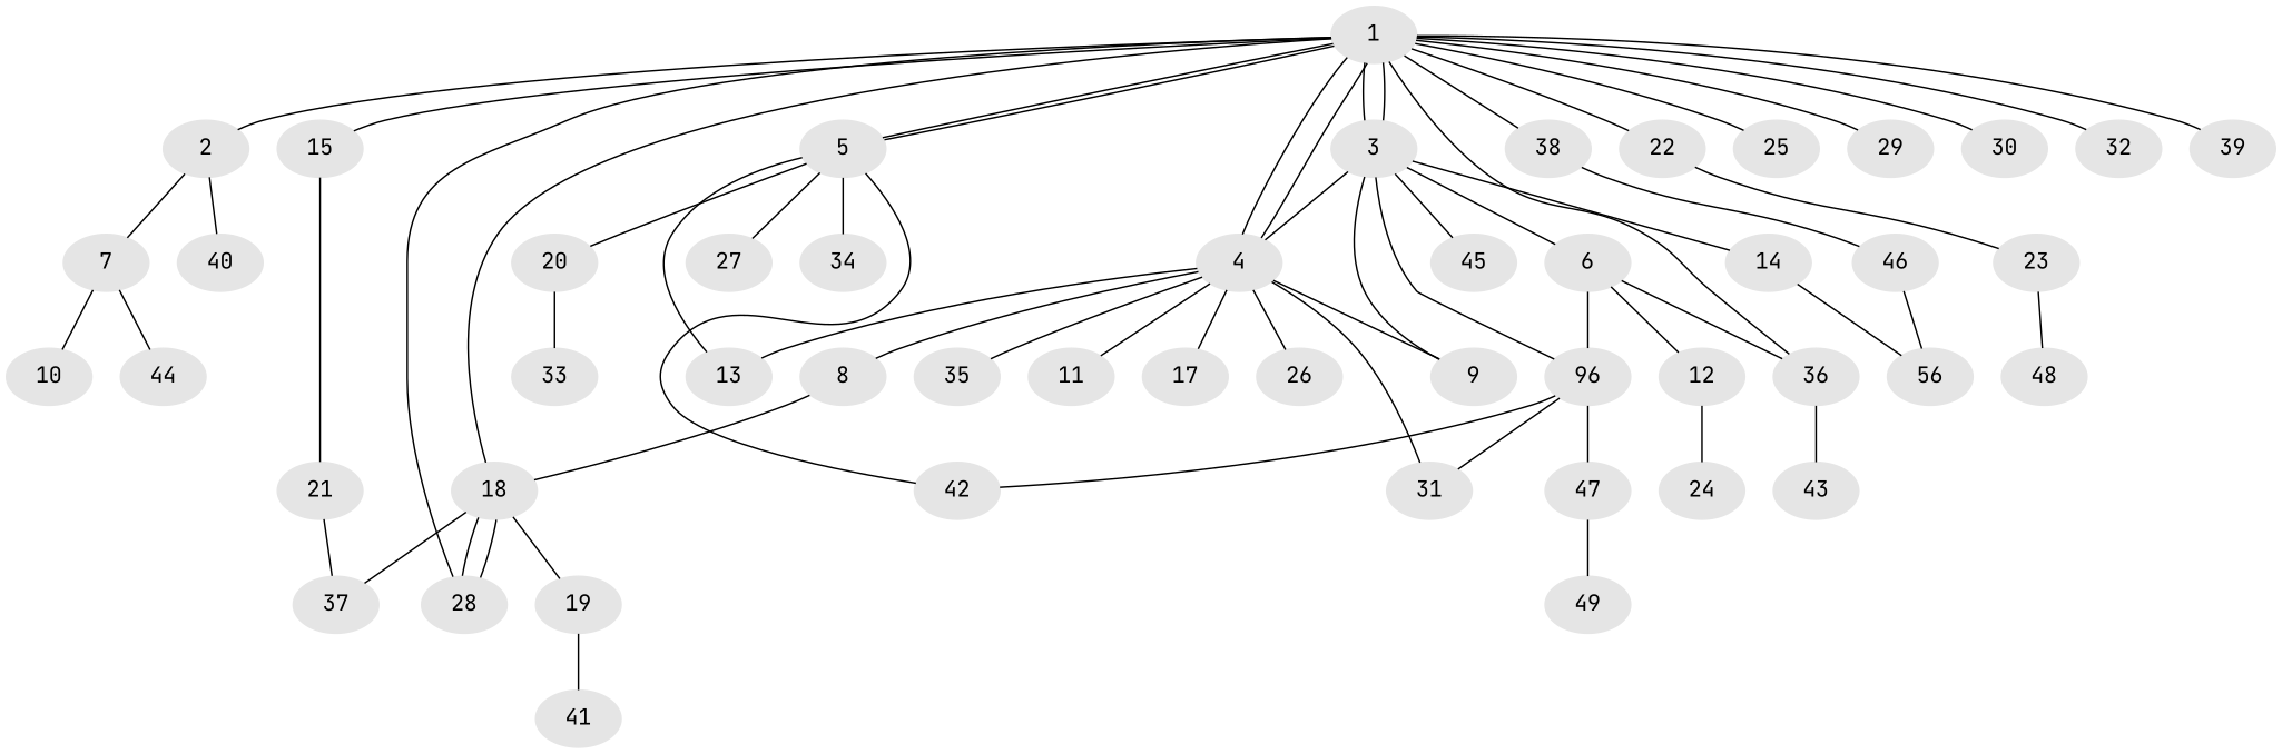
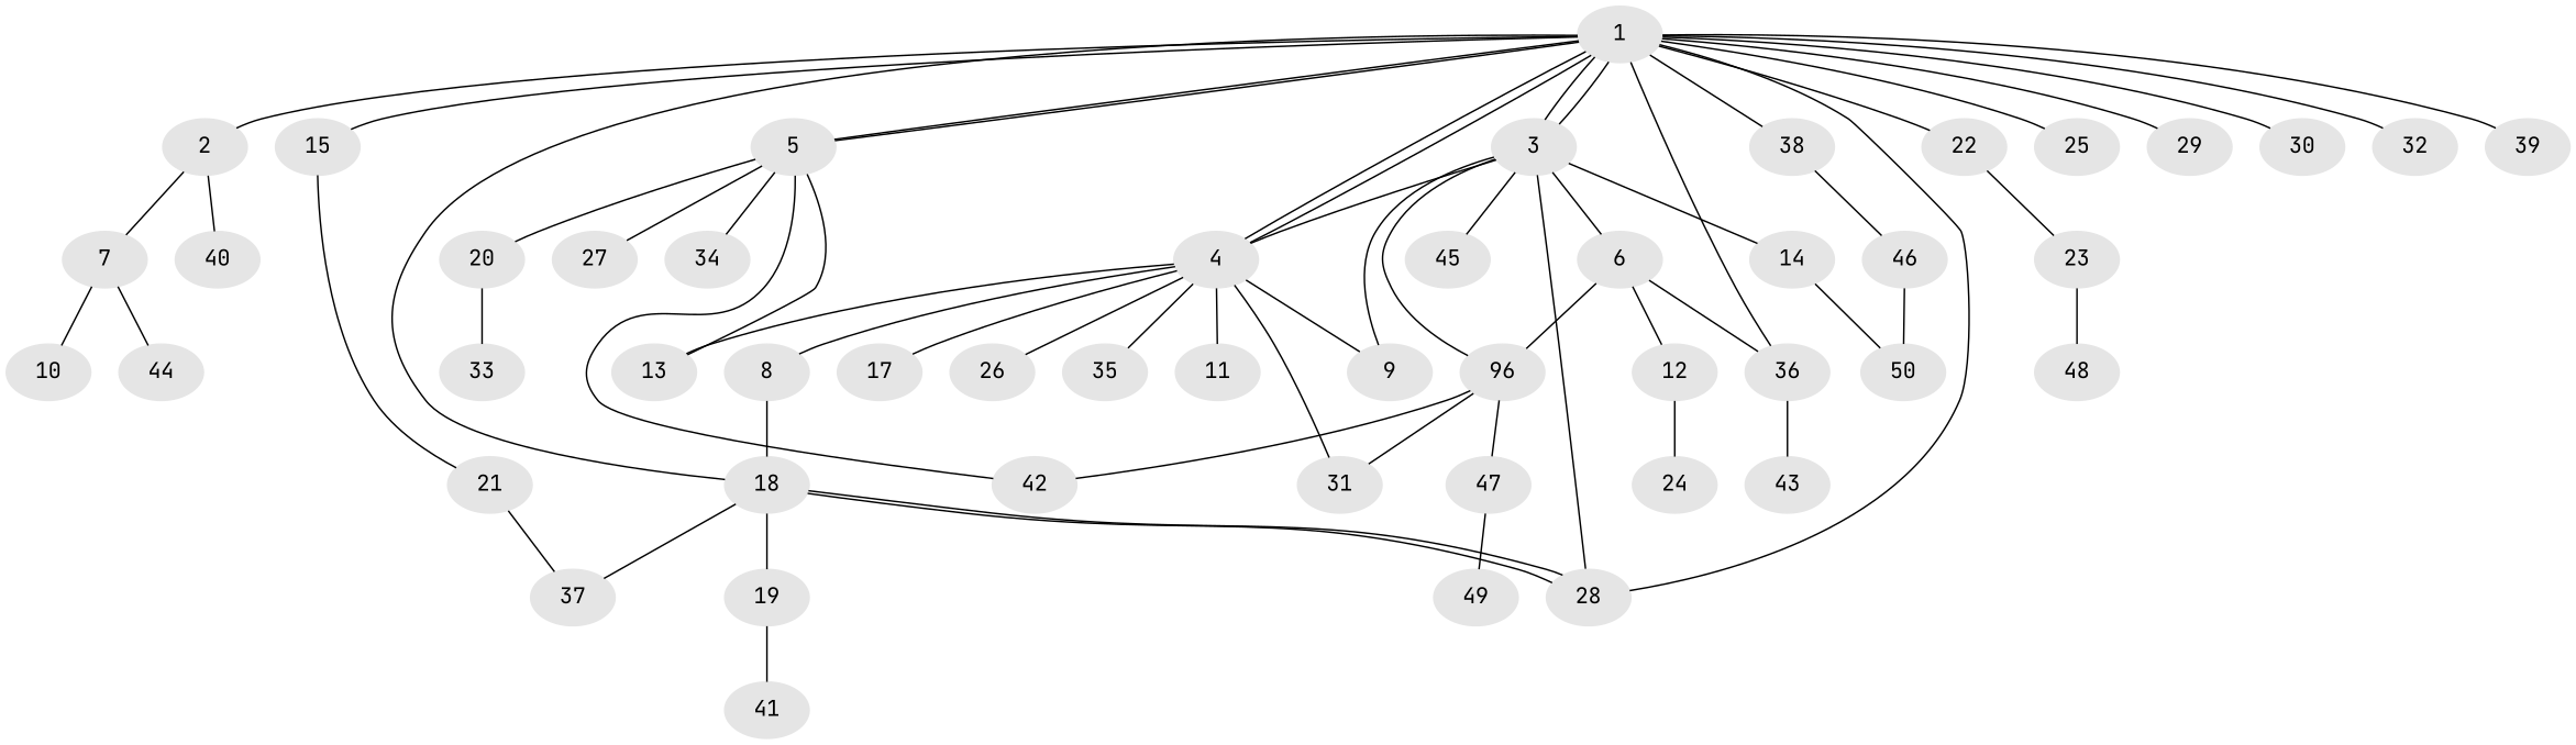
  graph {
    fontname="JetBrains Mono"
    node [color=gray90 fontname="JetBrains Mono" style=filled]
    edge [fontname="JetBrains Mono"]
    1
    2
    3
    4
    5
    15
    18
    22
    25
    28
    29
    30
    32
    36
    38
    39
    7
    40
    6
    9
    14
    n22 [label=96]
    45
    8
    11
    13
    17
    26
    31
    35
    20
    27
    34
    42
    21
    19
    37
    23
    43
    46
    10
    44
    12
-   50 [label=56]
+   50
    47
    33
    24
    49
    41
    48
    1 -- 2
    1 -- 3
    1 -- 3
    1 -- 4
    1 -- 4
    1 -- 5
    1 -- 5
    1 -- 15
    1 -- 18
    1 -- 22
    1 -- 25
    1 -- 28
    1 -- 29
    1 -- 30
    1 -- 32
    1 -- 36
    1 -- 38
    1 -- 39
    2 -- 7
    2 -- 40
    3 -- 4
+   3 -- 28
    3 -- 6
    3 -- 9
    3 -- 14
    3 -- n22
    3 -- 45
    4 -- 9
    4 -- 8
    4 -- 11
    4 -- 13
    4 -- 17
    4 -- 26
    4 -- 31
    4 -- 35
    5 -- 13
    5 -- 20
    5 -- 27
    5 -- 34
    5 -- 42
    15 -- 21
    18 -- 28
    18 -- 28
    18 -- 19
    18 -- 37
    22 -- 23
    36 -- 43
    38 -- 46
    7 -- 10
    7 -- 44
    6 -- 36
    6 -- n22
    6 -- 12
    14 -- 50
    n22 -- 31
    n22 -- 42
    n22 -- 47
    8 -- 18
    20 -- 33
    21 -- 37
    19 -- 41
    23 -- 48
    46 -- 50
    12 -- 24
    47 -- 49
  }
